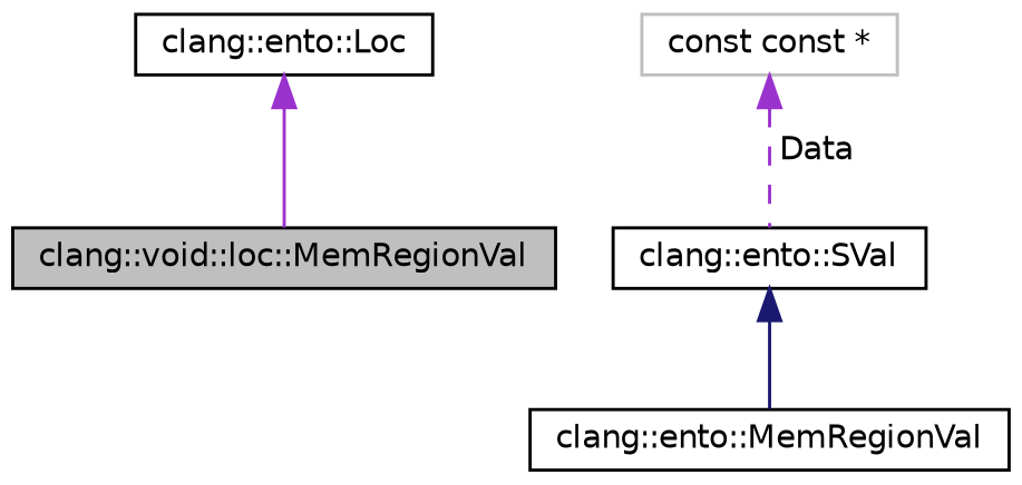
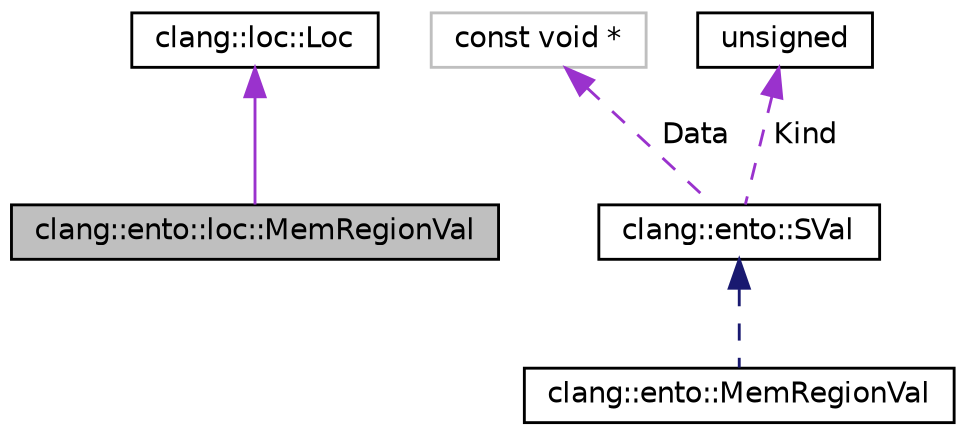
  digraph {
    node [color=black fontname=Helvetica fontsize=10 shape=record]
    edge [color=darkorchid3 dir=back fontname=Helvetica fontsize=10 labelfontname=Helvetica labelfontsize=10 style=solid]
-   n1 [fillcolor=grey75 fontcolor=black height=0.2 label="clang::void::loc::MemRegionVal" style=filled width=0.4]
-   n2 [height=0.2 label="clang::ento::Loc" width=0.4]
+   n1 [fillcolor=grey75 fontcolor=black height=0.2 label="clang::ento::loc::MemRegionVal" style=filled width=0.4]
+   n2 [height=0.2 label="clang::loc::Loc" width=0.4]
    n3 [height=0.2 label="clang::ento::MemRegionVal" width=0.4]
    n4 [height=0.2 label="clang::ento::SVal" width=0.4]
-   n5 [color=grey75 height=0.2 label="const const *" width=0.4]
+   n5 [color=grey75 height=0.2 label="const void *" width=0.4]
+   n6 [height=0.2 label=unsigned width=0.4]
    n2 -> n1
-   n4 -> n3 [color=midnightblue]
+   n4 -> n3 [color=midnightblue style=dashed]
    n5 -> n4 [label=" Data" style=dashed]
+   n6 -> n4 [label=" Kind" style=dashed]
  }
